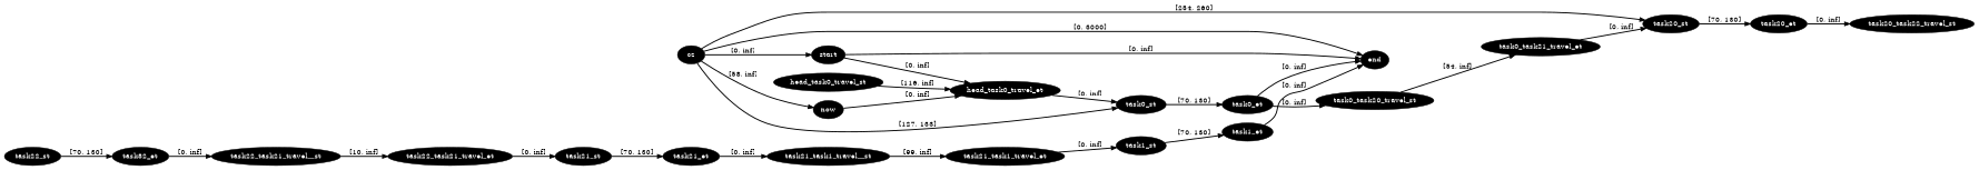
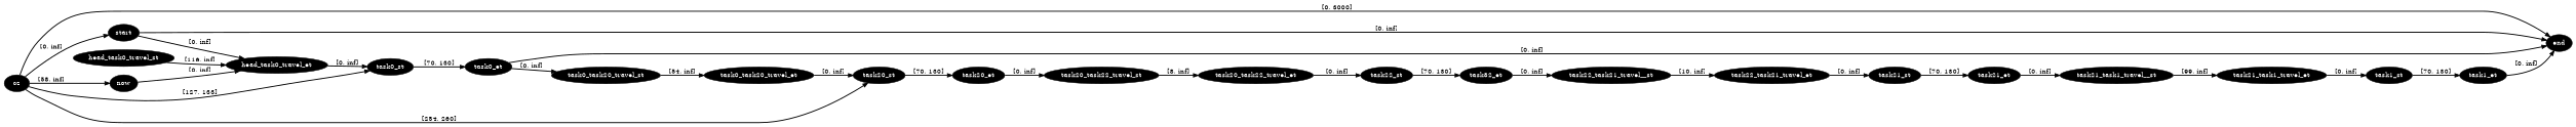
  digraph {
    rankdir=LR
    node [fillcolor=black fontcolor=white style=filled]
    edge [color=black penwidth=2]
    n1 [label=cz]
    n2 [label=start]
    n3 [label=now]
    n4 [label=end]
    n5 [label=task0_st]
    n6 [label=task20_st]
    n7 [label=head_task0_travel_et]
    n8 [label=head_task0_travel_st]
    n9 [label=task0_et]
    n10 [label=task20_et]
    n11 [label=task0_task20_travel_st]
-   n12 [label=task0_task21_travel_et]
+   n12 [label=task0_task20_travel_et]
    n13 [label=task1_st]
    n14 [label=task1_et]
    n15 [label=task20_task22_travel_st]
+   n16 [label=task20_task22_travel_et]
    n17 [label=task21_st]
    n18 [label=task21_et]
    n19 [label=task21_task1_travel__st]
    n20 [label=task21_task1_travel_et]
    n21 [label=task22_st]
    n22 [label=task82_et]
    n23 [label=task22_task21_travel__st]
    n24 [label=task22_task21_travel_et]
    n1 -> n2 [label="[0, inf]"]
    n1 -> n3 [label="[58, inf]"]
    n1 -> n4 [label="[0, 3000]"]
    n1 -> n5 [label="[127, 133]"]
    n1 -> n6 [label="[254, 260]"]
    n2 -> n4 [label="[0, inf]"]
    n2 -> n7 [label="[0, inf]"]
    n3 -> n7 [label="[0, inf]"]
    n5 -> n9 [label="[70, 130]"]
    n6 -> n10 [label="[70, 130]"]
    n7 -> n5 [label="[0, inf]"]
    n8 -> n7 [label="[116, inf]"]
    n9 -> n4 [label="[0, inf]"]
    n9 -> n11 [label="[0, inf]"]
    n10 -> n15 [label="[0, inf]"]
    n11 -> n12 [label="[54, inf]"]
    n12 -> n6 [label="[0, inf]"]
    n13 -> n14 [label="[70, 130]"]
    n14 -> n4 [label="[0, inf]"]
+   n15 -> n16 [label="[8, inf]"]
+   n16 -> n21 [label="[0, inf]"]
    n17 -> n18 [label="[70, 130]"]
    n18 -> n19 [label="[0, inf]"]
    n19 -> n20 [label="[99, inf]"]
    n20 -> n13 [label="[0, inf]"]
    n21 -> n22 [label="[70, 130]"]
    n22 -> n23 [label="[0, inf]"]
    n23 -> n24 [label="[10, inf]"]
    n24 -> n17 [label="[0, inf]"]
  }
